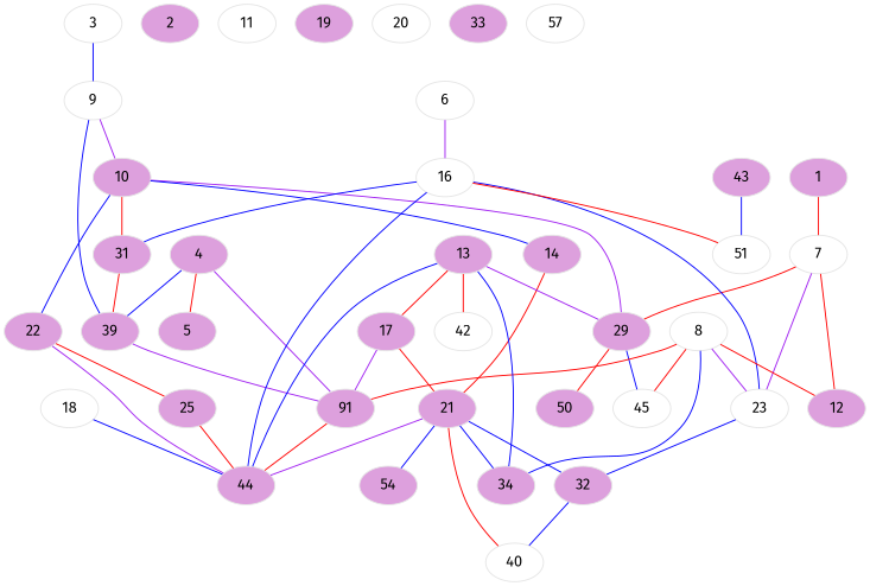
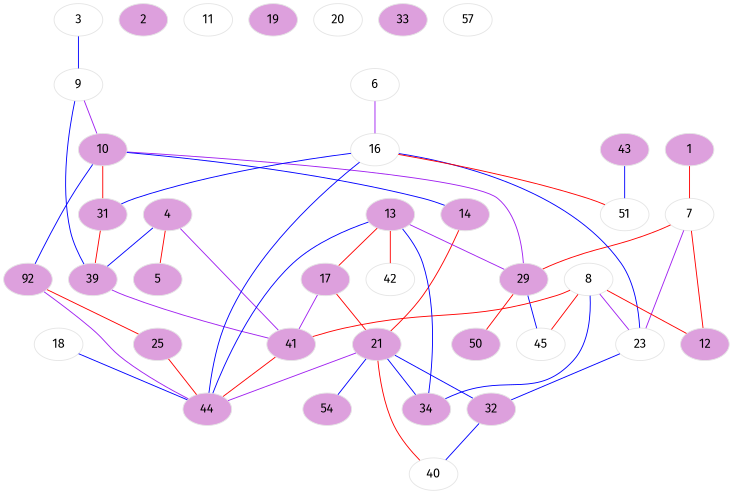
  graph {
    fontname="Fira Sans"
    node [color=gray90 fillcolor=plum fontname="Fira Sans" style=filled]
    edge [color=red fontname="Fira Sans"]
    7 [fillcolor=white super="+48"]
    12
    23 [fillcolor=white super="+26"]
    29 [super="+53"]
    1
    2
    3 [fillcolor=white super="+47"]
    9 [fillcolor=white super="+15"]
    39 [super="+52"]
    10 [super="+37"]
    4 [super="+46"]
    5
-   41 [label=91]
+   41
    44 [super="+55"]
    6 [fillcolor=white super="+49"]
    16 [fillcolor=white super="+24"]
    31 [super="+38"]
    51 [fillcolor=white]
    32 [super="+36"]
    45 [fillcolor=white]
    50
    8 [fillcolor=white super="+30"]
    34
    14
-   22 [super="+28"]
+   22 [super="+28" label=92]
    21 [super="+27"]
    25 [super="+35"]
    11 [fillcolor=white]
    13 [super="+56"]
    17
    42 [fillcolor=white]
    40 [fillcolor=white]
    54
    18 [fillcolor=white]
    19
    20 [fillcolor=white]
    33
    43
    57 [fillcolor=white]
    7 -- 12
    7 -- 23 [color=purple]
    7 -- 29 [weight=2]
    23 -- 32 [color=blue]
    29 -- 45 [color=blue]
    29 -- 50
    1 -- 7
    3 -- 9 [color=blue]
    9 -- 39 [color=blue]
    9 -- 10 [color=purple]
    39 -- 41 [color=purple]
    10 -- 29 [color=purple]
    10 -- 31
    10 -- 14 [color=blue]
    10 -- 22 [color=blue]
    4 -- 39 [color=blue]
    4 -- 5
    4 -- 41 [color=purple]
    41 -- 44
    6 -- 16 [color=purple]
    16 -- 23 [color=blue]
    16 -- 44 [color=blue]
    16 -- 31 [color=blue]
    16 -- 51
    31 -- 39
    32 -- 40 [color=blue]
    8 -- 12 [weight=2]
    8 -- 23 [color=purple weight=2]
    8 -- 41
    8 -- 45
    8 -- 34 [color=blue]
    14 -- 21
    22 -- 44 [color=purple]
    22 -- 25
    21 -- 44 [color=purple]
    21 -- 32 [color=blue]
    21 -- 34 [color=blue]
    21 -- 40
    21 -- 54 [color=blue]
    25 -- 44
    13 -- 29 [color=purple]
    13 -- 44 [color=blue]
    13 -- 34 [color=blue]
    13 -- 17
    13 -- 42
    17 -- 41 [color=purple]
    17 -- 21
    18 -- 44 [color=blue]
    43 -- 51 [color=blue]
  }
